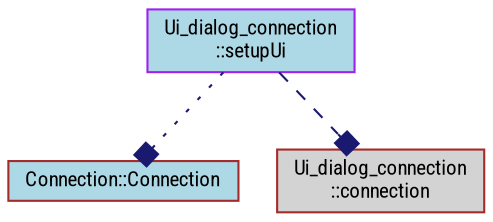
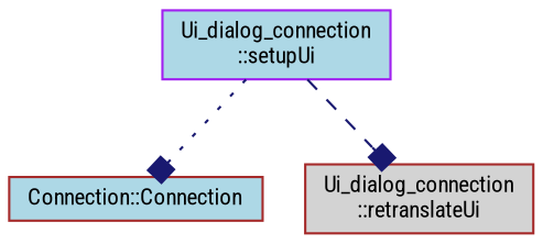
  digraph {
    fontname="Roboto Condensed"
    rankdir=TB
    node [color=brown fillcolor=lightblue fontname="Roboto Condensed" fontsize=10 shape=record style=filled]
    edge [arrowhead=box color=midnightblue fontname="Roboto Condensed" fontsize=10 labelfontname=Helvetica labelfontsize=10]
    n1 [fontcolor=black height=0.2 label="Connection::Connection" width=0.4]
    n2 [color=purple height=0.2 label="Ui_dialog_connection\l::setupUi" width=0.4]
-   n3 [fillcolor=lightgrey height=0.2 label="Ui_dialog_connection\l::connection" width=0.4]
+   n3 [fillcolor=lightgrey height=0.2 label="Ui_dialog_connection\l::retranslateUi" width=0.4]
    n2 -> n1 [style=dotted]
    n2 -> n3 [style=dashed]
  }
